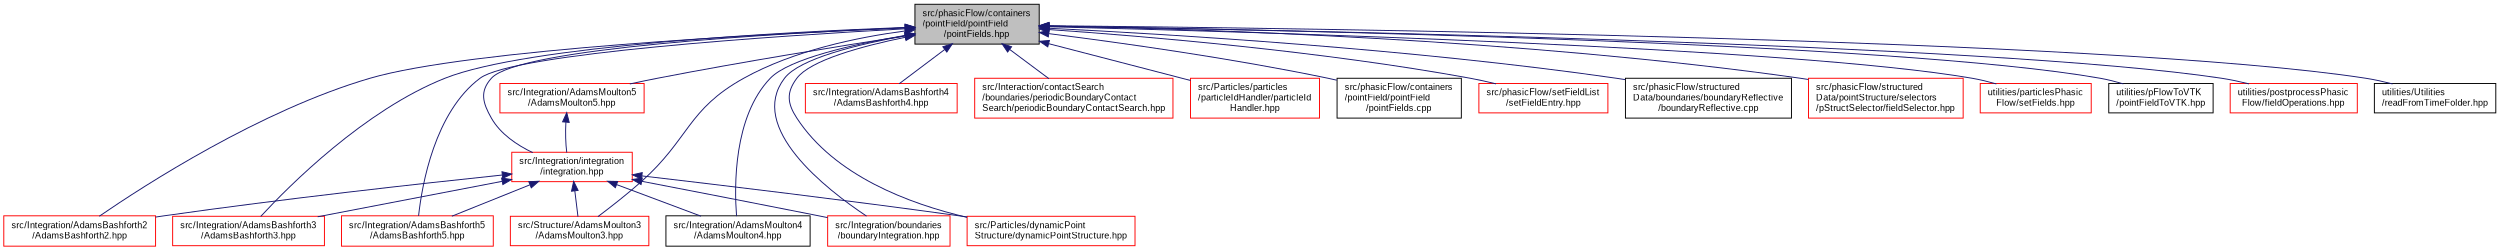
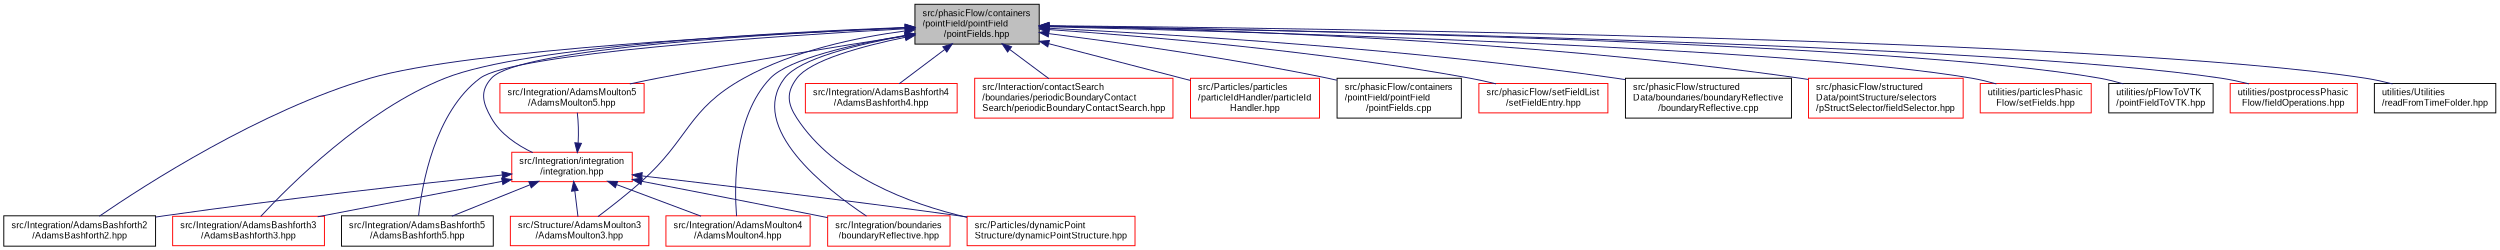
  digraph {
    fontname="Liberation Sans"
    node [color=red fillcolor=white fontname="Liberation Sans" fontsize=10 shape=record style=filled]
    edge [color=midnightblue dir=back fontname="Liberation Sans" fontsize=10 labelfontname=Helvetica labelfontsize=10 style=solid]
    n1 [color=black fillcolor=grey75 fontcolor=black height=0.2 label="src/phasicFlow/containers\l/pointField/pointField\l/pointFields.hpp" width=0.4]
-   n2 [height=0.2 label="src/Integration/AdamsBashforth2\l/AdamsBashforth2.hpp" width=0.4]
+   n2 [color=black height=0.2 label="src/Integration/AdamsBashforth2\l/AdamsBashforth2.hpp" width=0.4]
    n3 [height=0.2 label="src/Integration/AdamsBashforth3\l/AdamsBashforth3.hpp" width=0.4]
    n4 [height=0.2 label="src/Integration/AdamsBashforth4\l/AdamsBashforth4.hpp" width=0.4]
-   n5 [height=0.2 label="src/Integration/AdamsBashforth5\l/AdamsBashforth5.hpp" width=0.4]
+   n5 [color=black height=0.2 label="src/Integration/AdamsBashforth5\l/AdamsBashforth5.hpp" width=0.4]
    n6 [height=0.2 label="src/Structure/AdamsMoulton3\l/AdamsMoulton3.hpp" width=0.4]
-   n7 [color=black height=0.2 label="src/Integration/AdamsMoulton4\l/AdamsMoulton4.hpp" width=0.4]
+   n7 [height=0.2 label="src/Integration/AdamsMoulton4\l/AdamsMoulton4.hpp" width=0.4]
    n8 [height=0.2 label="src/Integration/AdamsMoulton5\l/AdamsMoulton5.hpp" width=0.4]
-   n9 [height=0.2 label="src/Integration/boundaries\l/boundaryIntegration.hpp" width=0.4]
+   n9 [height=0.2 label="src/Integration/boundaries\l/boundaryReflective.hpp" width=0.4]
    n10 [height=0.2 label="src/Integration/integration\l/integration.hpp" width=0.4]
    n11 [height=0.2 label="src/Particles/dynamicPoint\lStructure/dynamicPointStructure.hpp" width=0.4]
    n12 [height=0.2 label="src/Interaction/contactSearch\l/boundaries/periodicBoundaryContact\lSearch/periodicBoundaryContactSearch.hpp" width=0.4]
    n13 [height=0.2 label="src/Particles/particles\l/particleIdHandler/particleId\lHandler.hpp" width=0.4]
    n14 [color=black height=0.2 label="src/phasicFlow/containers\l/pointField/pointField\l/pointFields.cpp" width=0.4]
    n15 [height=0.2 label="src/phasicFlow/setFieldList\l/setFieldEntry.hpp" width=0.4]
    n16 [color=black height=0.2 label="src/phasicFlow/structured\lData/boundaries/boundaryReflective\l/boundaryReflective.cpp" width=0.4]
    n17 [height=0.2 label="src/phasicFlow/structured\lData/pointStructure/selectors\l/pStructSelector/fieldSelector.hpp" width=0.4]
    n18 [height=0.2 label="utilities/particlesPhasic\lFlow/setFields.hpp" width=0.4]
    n19 [color=black height=0.2 label="utilities/pFlowToVTK\l/pointFieldToVTK.hpp" width=0.4]
    n20 [height=0.2 label="utilities/postprocessPhasic\lFlow/fieldOperations.hpp" width=0.4]
    n21 [color=black height=0.2 label="utilities/Utilities\l/readFromTimeFolder.hpp" width=0.4]
    n1 -> n2
    n1 -> n3
    n1 -> n4
    n1 -> n5
    n1 -> n6
    n1 -> n7
    n1 -> n8
    n1 -> n9
    n1 -> n10
    n1 -> n11
    n1 -> n12
    n1 -> n13
    n1 -> n14
    n1 -> n15
    n1 -> n16
    n1 -> n17
    n1 -> n18
    n1 -> n19
    n1 -> n20
    n1 -> n21
    n10 -> n2
    n10 -> n3
    n10 -> n5
    n10 -> n6
    n10 -> n7
-   n8 -> n10
+   n10 -> n8
    n10 -> n9
    n10 -> n11
  }
